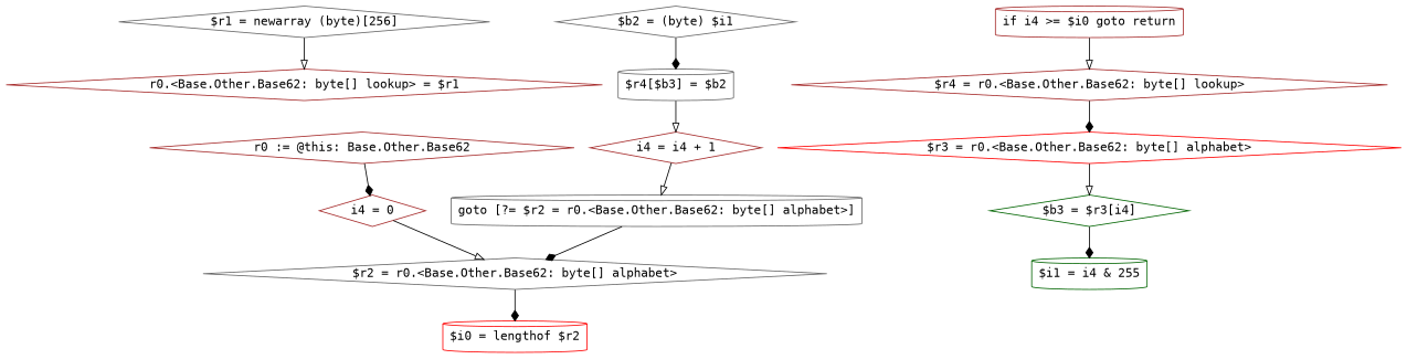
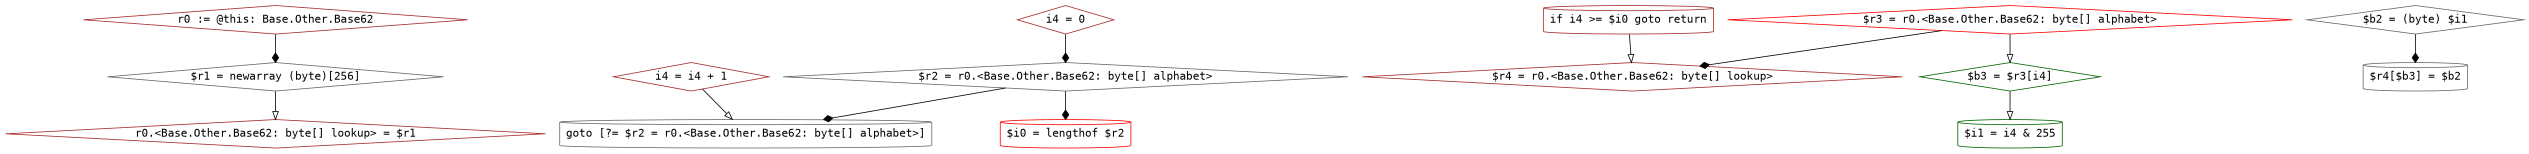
  digraph {
    fontname="DejaVu Sans Mono"
    node [color=brown fontname="DejaVu Sans Mono" shape=diamond]
    edge [arrowhead=onormal fontname="DejaVu Sans Mono"]
    "$r1 = newarray (byte)[256]" [color=gray40]
    "r0 := @this: Base.Other.Base62"
    "r0.<Base.Other.Base62: byte[] lookup> = $r1"
    "$r2 = r0.<Base.Other.Base62: byte[] alphabet>" [color=gray40]
    "i4 = 0"
    "$i0 = lengthof $r2" [color=red shape=cylinder]
    "if i4 >= $i0 goto return" [shape=cylinder]
    "$r4 = r0.<Base.Other.Base62: byte[] lookup>"
    "$r3 = r0.<Base.Other.Base62: byte[] alphabet>" [color=red]
    "$b3 = $r3[i4]" [color=darkgreen]
    "$i1 = i4 & 255" [color=darkgreen shape=cylinder]
    "$b2 = (byte) $i1" [color=gray40]
    "$r4[$b3] = $b2" [color=gray40 shape=cylinder]
    "i4 = i4 + 1"
    "goto [?= $r2 = r0.<Base.Other.Base62: byte[] alphabet>]" [color=gray40 shape=cylinder]
    "$r1 = newarray (byte)[256]" -> "r0.<Base.Other.Base62: byte[] lookup> = $r1"
-   "r0 := @this: Base.Other.Base62" -> "i4 = 0" [arrowhead=diamond]
+   "r0 := @this: Base.Other.Base62" -> "$r1 = newarray (byte)[256]" [arrowhead=diamond]
    "$r2 = r0.<Base.Other.Base62: byte[] alphabet>" -> "$i0 = lengthof $r2" [arrowhead=diamond]
-   "i4 = 0" -> "$r2 = r0.<Base.Other.Base62: byte[] alphabet>"
+   "i4 = 0" -> "$r2 = r0.<Base.Other.Base62: byte[] alphabet>" [arrowhead=diamond]
    "if i4 >= $i0 goto return" -> "$r4 = r0.<Base.Other.Base62: byte[] lookup>"
-   "$r4 = r0.<Base.Other.Base62: byte[] lookup>" -> "$r3 = r0.<Base.Other.Base62: byte[] alphabet>" [arrowhead=diamond]
+   "$r3 = r0.<Base.Other.Base62: byte[] alphabet>" -> "$r4 = r0.<Base.Other.Base62: byte[] lookup>" [arrowhead=diamond]
    "$r3 = r0.<Base.Other.Base62: byte[] alphabet>" -> "$b3 = $r3[i4]"
-   "$b3 = $r3[i4]" -> "$i1 = i4 & 255" [arrowhead=diamond]
+   "$b3 = $r3[i4]" -> "$i1 = i4 & 255"
    "$b2 = (byte) $i1" -> "$r4[$b3] = $b2" [arrowhead=diamond]
-   "$r4[$b3] = $b2" -> "i4 = i4 + 1"
    "i4 = i4 + 1" -> "goto [?= $r2 = r0.<Base.Other.Base62: byte[] alphabet>]"
-   "goto [?= $r2 = r0.<Base.Other.Base62: byte[] alphabet>]" -> "$r2 = r0.<Base.Other.Base62: byte[] alphabet>" [arrowhead=diamond]
+   "$r2 = r0.<Base.Other.Base62: byte[] alphabet>" -> "goto [?= $r2 = r0.<Base.Other.Base62: byte[] alphabet>]" [arrowhead=diamond]
  }
